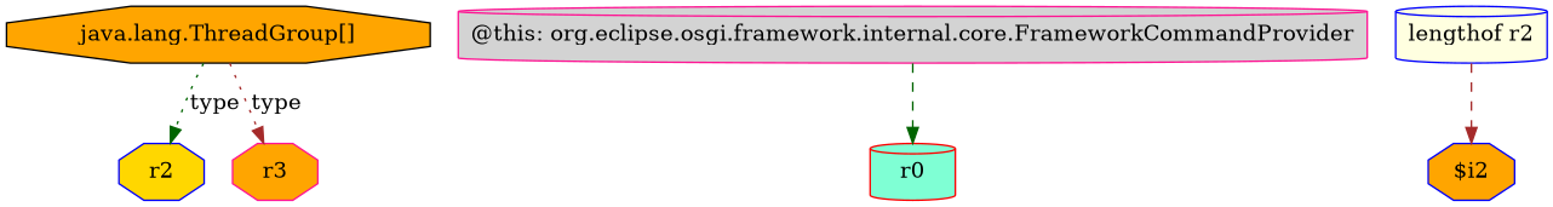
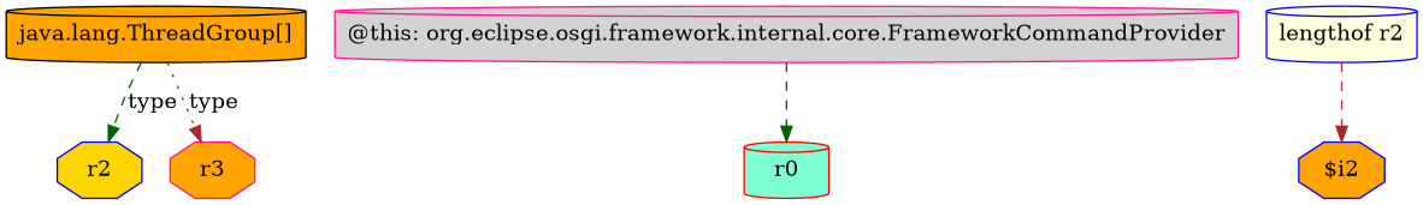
  digraph {
    node [color=blue fillcolor=orange shape=octagon style=filled]
    edge [color=darkgreen style=dotted]
-   n1 [color=black label="java.lang.ThreadGroup[]"]
+   n1 [color=black label="java.lang.ThreadGroup[]" shape=cylinder]
    n2 [fillcolor=gold label=r2]
    n3 [color=deeppink label=r3]
    n4 [color=deeppink fillcolor=lightgrey label="@this: org.eclipse.osgi.framework.internal.core.FrameworkCommandProvider" shape=cylinder]
    n5 [color=red fillcolor=aquamarine label=r0 shape=cylinder]
    n6 [fillcolor=lightyellow label="lengthof r2" shape=cylinder]
    n7 [label="$i2"]
-   n1 -> n2 [label=type]
+   n1 -> n2 [label=type style=dashed]
    n1 -> n3 [color=brown label=type]
    n4 -> n5 [style=dashed]
    n6 -> n7 [color=brown style=dashed]
  }
